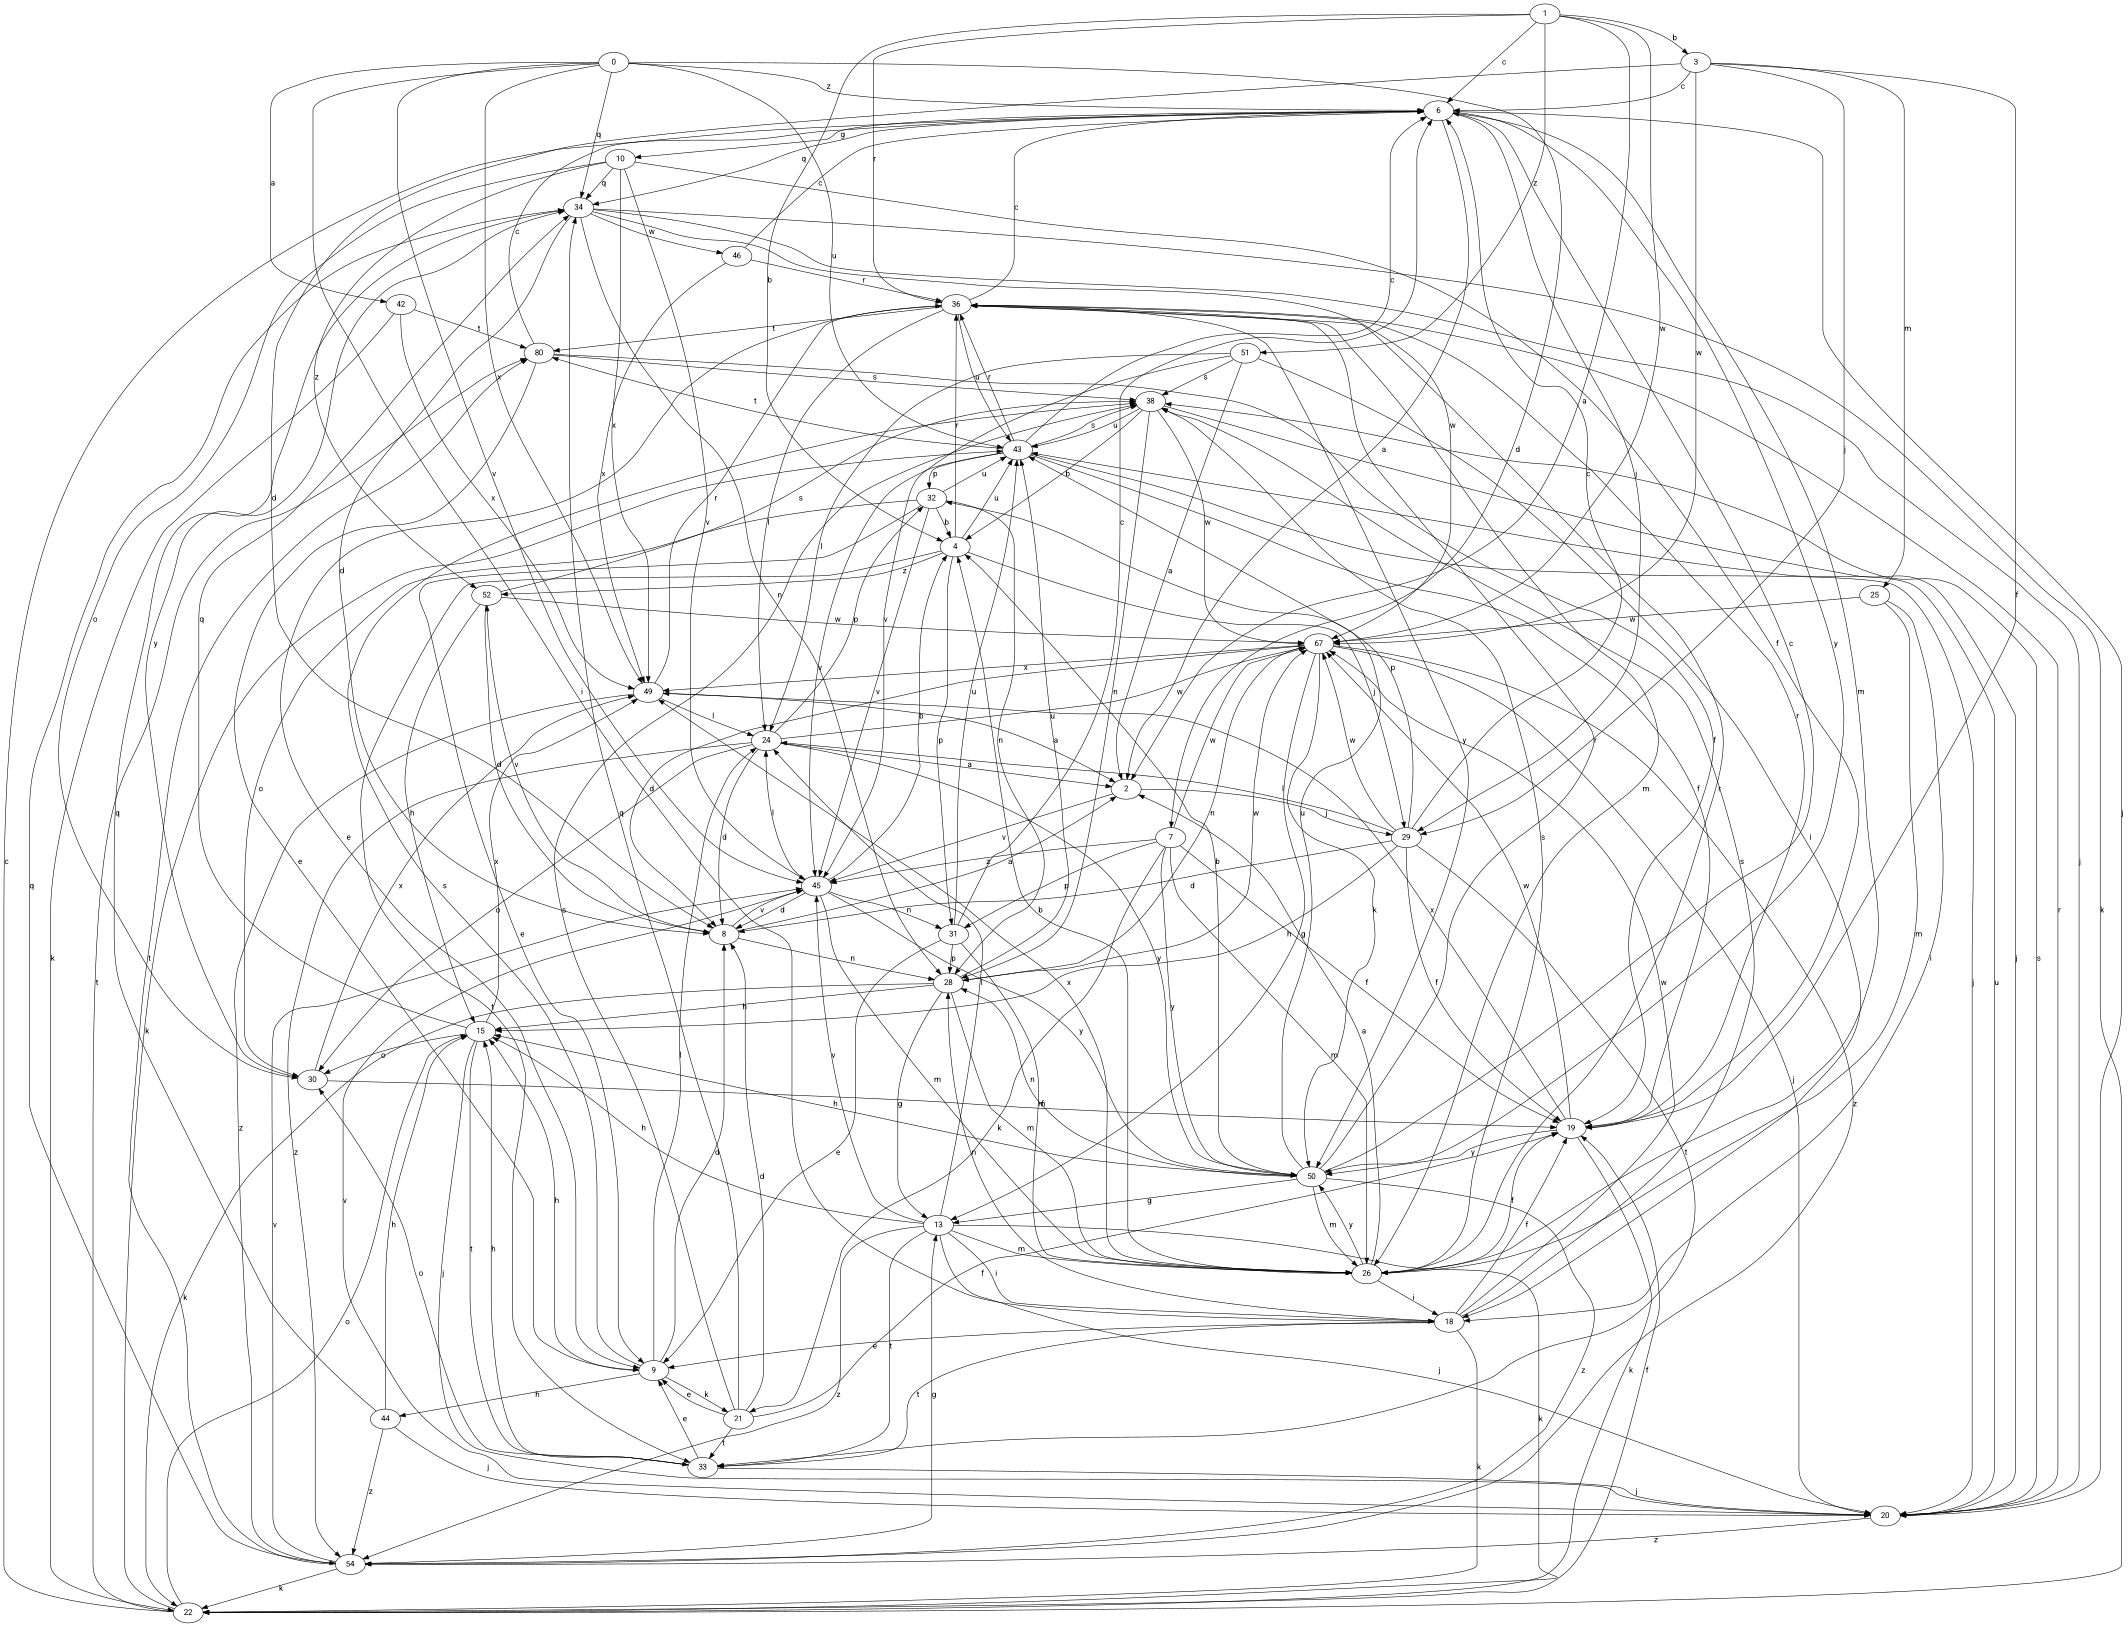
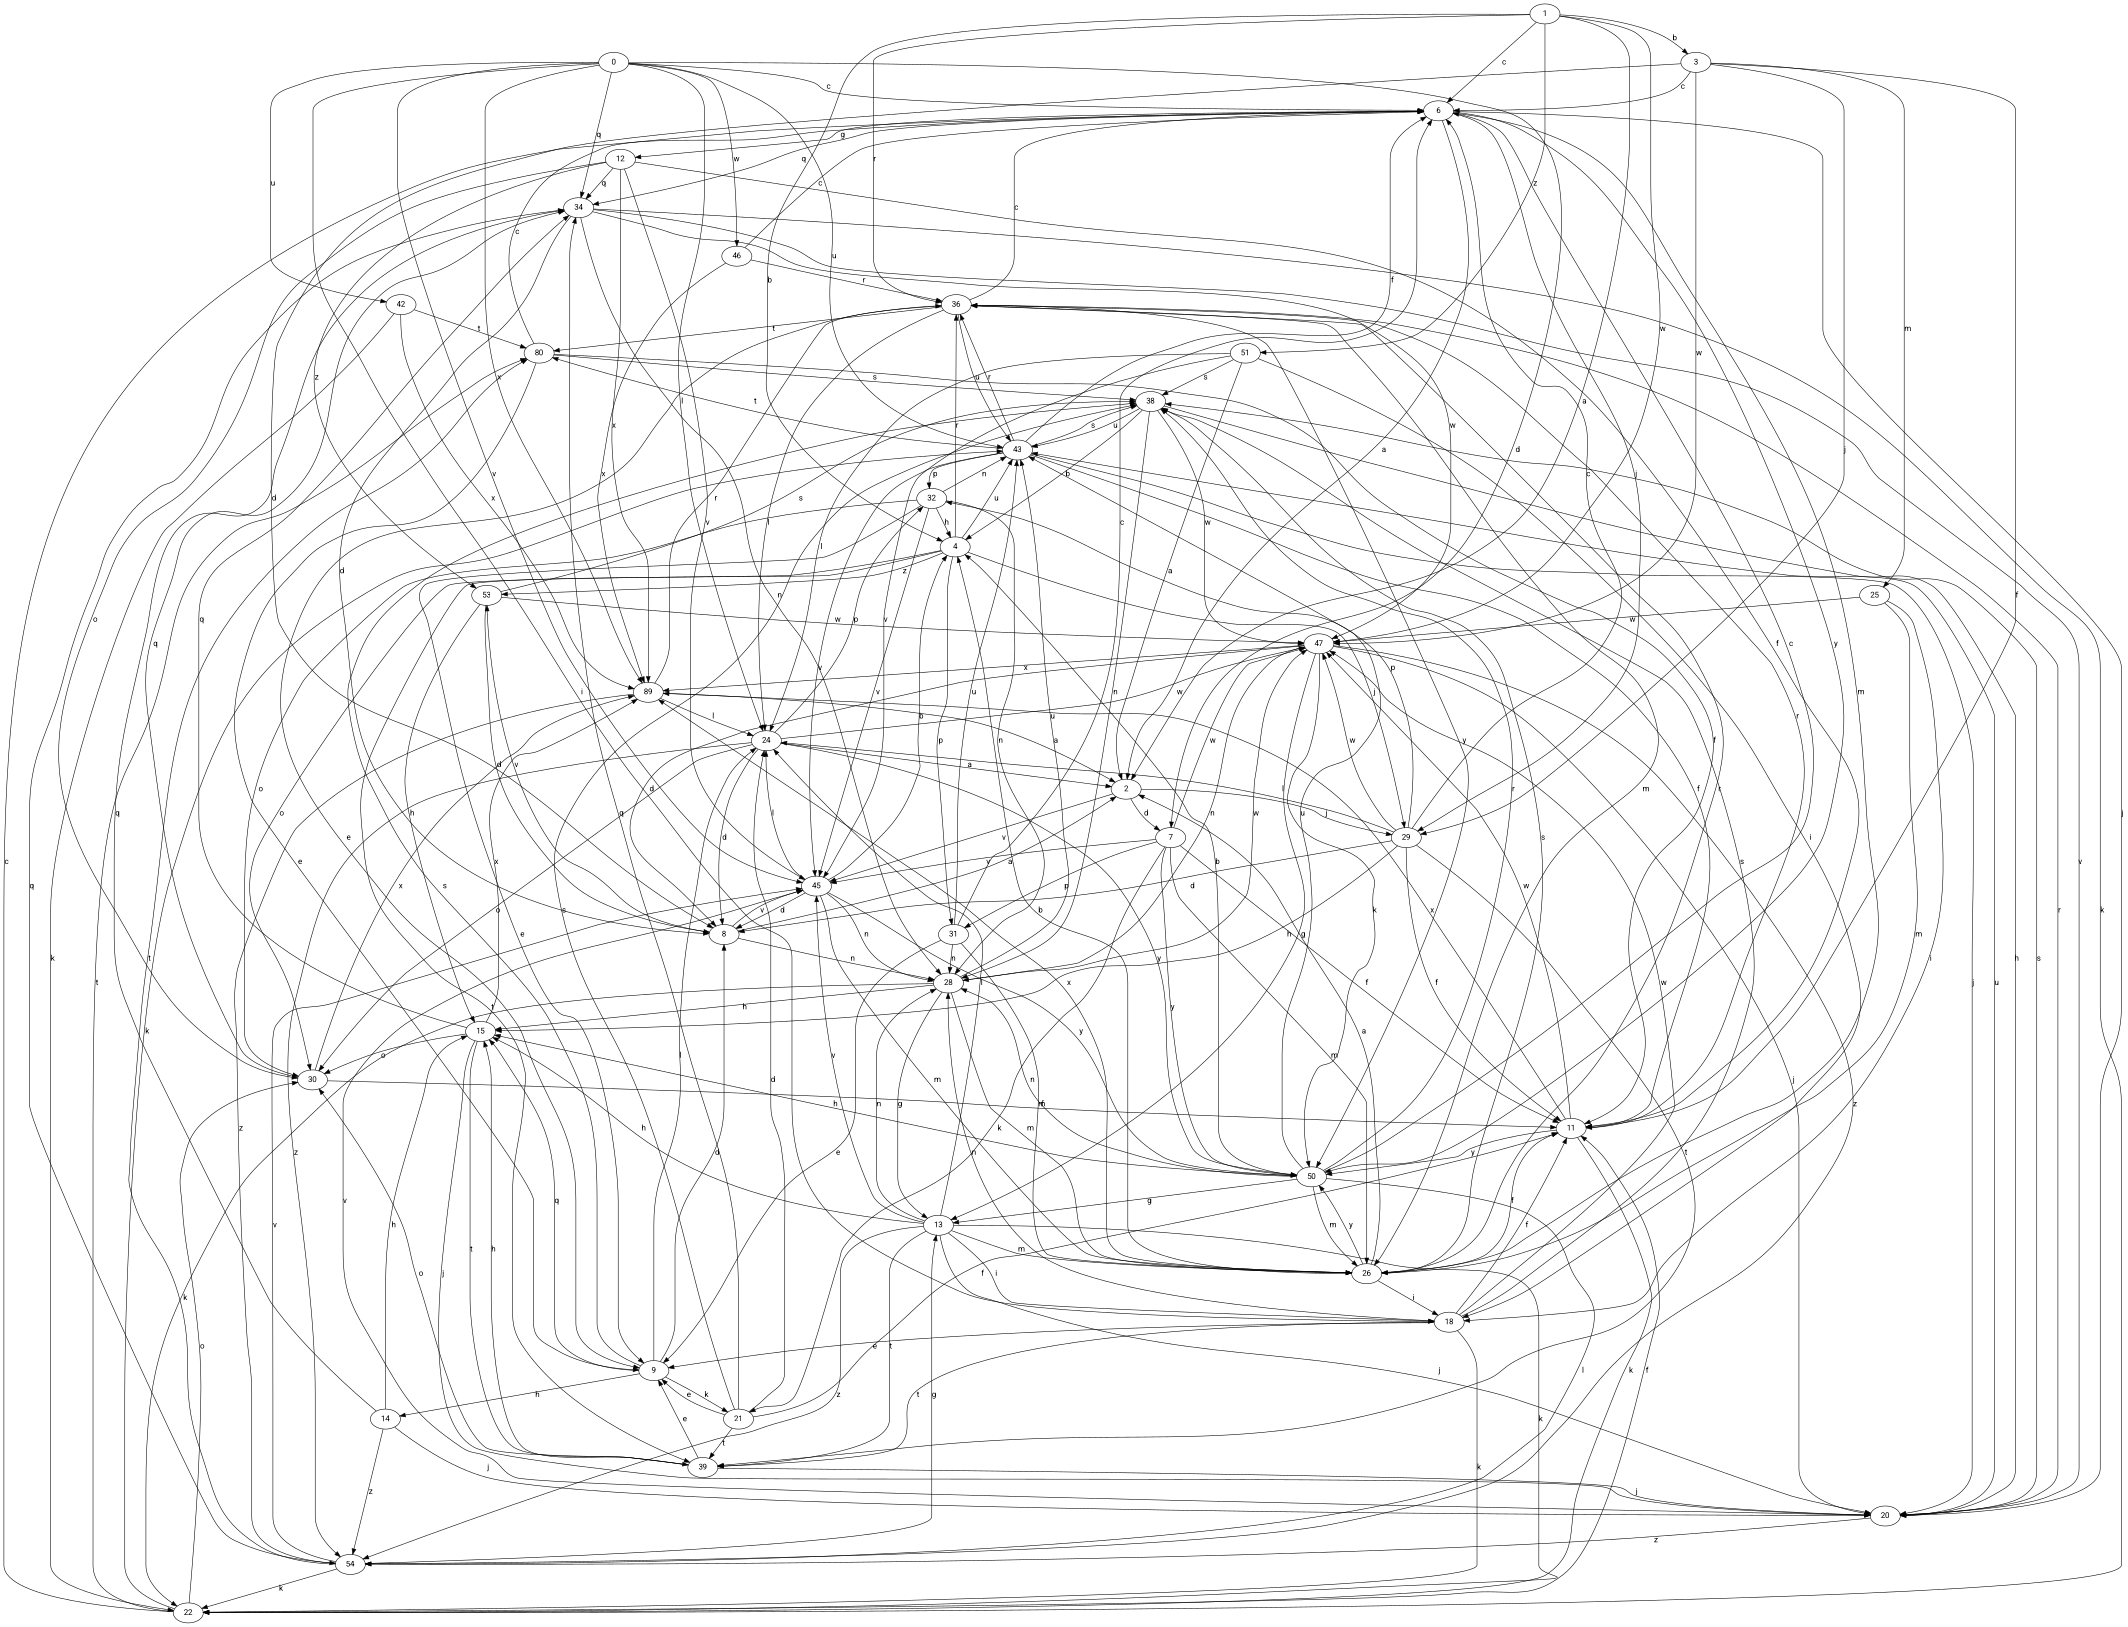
  strict digraph {
    fontname=Roboto
    node [fontname=Roboto]
    edge [fontname=Roboto]
    0
    6
    7
    18
    24
    34
    42
    43
    45
    46
-   49
+   49 [label=89]
    2
    n13 [label=29]
-   12 [label=10]
+   12
    20
    26
    50
-   47 [label=67]
-   11 [label=19]
+   47
+   11
    31
    21
-   39 [label=33]
+   39
    28
    9
    38
    22
    8
    30
    54
    32
    n31 [label=80]
    36
    4
    1
    3
    51
    25
-   53 [label=52]
+   53
    13
    15
-   14 [label=44]
-   0 -> 6 [label=z]
+   14
+   0 -> 6 [label=c]
    0 -> 7 [label=d]
    0 -> 18 [label=i]
+   0 -> 24 [label=l]
    0 -> 34 [label=q]
-   0 -> 42 [label=a]
+   0 -> 42 [label=u]
    0 -> 43 [label=u]
    0 -> 45 [label=v]
-   34 -> 46 [label=w]
+   0 -> 46 [label=w]
    0 -> 49 [label=x]
    6 -> 34 [label=q]
    6 -> 2 [label=a]
    6 -> n13 [label=j]
    6 -> 12 [label=g]
    6 -> 20 [label=j]
    6 -> 26 [label=m]
    6 -> 50 [label=y]
-   7 -> 45 [label=z]
+   7 -> 45 [label=v]
    7 -> 26 [label=m]
    7 -> 50 [label=y]
    7 -> 47 [label=w]
    7 -> 11 [label=f]
    7 -> 31 [label=p]
    7 -> 21 [label=k]
    18 -> 47 [label=w]
    18 -> 11 [label=f]
    18 -> 39 [label=t]
    18 -> 28 [label=n]
    18 -> 9 [label=e]
    18 -> 38 [label=s]
    18 -> 22 [label=k]
    24 -> 2 [label=a]
    24 -> 50 [label=y]
    24 -> 47 [label=w]
    24 -> 8 [label=d]
    24 -> 30 [label=o]
    24 -> 54 [label=z]
    24 -> 32 [label=p]
-   34 -> 20 [label=j]
+   34 -> 20 [label=v]
    34 -> 47 [label=w]
    34 -> 28 [label=n]
    34 -> 22 [label=k]
    34 -> 8 [label=d]
    42 -> 49 [label=x]
    42 -> 22 [label=k]
    42 -> n31 [label=t]
-   43 -> 6 [label=c]
+   43 -> 6 [label=f]
    43 -> 45 [label=v]
    43 -> 20 [label=j]
    43 -> 11 [label=f]
    43 -> 38 [label=s]
    43 -> 32 [label=p]
    43 -> n31 [label=t]
    43 -> 36 [label=r]
    45 -> 24 [label=l]
    45 -> 26 [label=m]
    45 -> 50 [label=y]
-   45 -> 31 [label=n]
+   45 -> 28 [label=n]
    45 -> 8 [label=d]
    45 -> 4 [label=b]
    46 -> 6 [label=c]
    46 -> 49 [label=x]
    46 -> 36 [label=r]
    49 -> 24 [label=l]
    49 -> 2 [label=a]
    49 -> 54 [label=z]
    49 -> 36 [label=r]
+   2 -> 7 [label=d]
    2 -> 45 [label=v]
    2 -> n13 [label=j]
    n13 -> 6 [label=c]
    n13 -> 24 [label=l]
    n13 -> 47 [label=w]
    n13 -> 11 [label=f]
    n13 -> 39 [label=t]
    n13 -> 8 [label=d]
    n13 -> 32 [label=p]
    n13 -> 15 [label=h]
    12 -> 34 [label=q]
    12 -> 45 [label=v]
    12 -> 49 [label=x]
    12 -> 11 [label=f]
    12 -> 30 [label=o]
    12 -> 53 [label=z]
    20 -> 43 [label=u]
    20 -> 45 [label=v]
    20 -> 38 [label=s]
    20 -> 54 [label=z]
    20 -> 36 [label=r]
    26 -> 18 [label=i]
    26 -> 49 [label=x]
    26 -> 2 [label=a]
    26 -> 50 [label=y]
    26 -> 11 [label=f]
    26 -> 38 [label=s]
    26 -> 36 [label=r]
    26 -> 4 [label=b]
    50 -> 6 [label=c]
    50 -> 43 [label=u]
    50 -> 26 [label=m]
    50 -> 28 [label=n]
-   50 -> 54 [label=z]
-   50 -> 36 [label=r]
+   50 -> 54 [label=l]
+   50 -> 38 [label=r]
    50 -> 4 [label=b]
    50 -> 13 [label=g]
    50 -> 15 [label=h]
    47 -> 49 [label=x]
    47 -> 20 [label=j]
    47 -> 50 [label=k]
    47 -> 28 [label=n]
    47 -> 8 [label=d]
    47 -> 54 [label=z]
    47 -> 13 [label=g]
    11 -> 49 [label=x]
    11 -> 50 [label=y]
    11 -> 47 [label=w]
    11 -> 22 [label=k]
    11 -> 36 [label=r]
    31 -> 6 [label=c]
    31 -> 43 [label=u]
    31 -> 26 [label=m]
-   31 -> 28 [label=p]
+   31 -> 28 [label=n]
    31 -> 9 [label=e]
    21 -> 34 [label=q]
    21 -> 11 [label=f]
    21 -> 39 [label=t]
    21 -> 9 [label=e]
    21 -> 38 [label=s]
-   21 -> 8 [label=d]
+   21 -> 24 [label=d]
    39 -> 20 [label=j]
    39 -> 9 [label=e]
    39 -> 30 [label=o]
    39 -> 15 [label=h]
    28 -> 43 [label=u]
    28 -> 26 [label=m]
    28 -> 47 [label=w]
    28 -> 22 [label=k]
    28 -> 13 [label=g]
    28 -> 15 [label=h]
    9 -> 24 [label=l]
    9 -> 21 [label=k]
    9 -> 38 [label=s]
    9 -> 8 [label=d]
-   9 -> 15 [label=h]
+   9 -> 15 [label=q]
    9 -> 14 [label=h]
    38 -> 43 [label=u]
-   38 -> 20 [label=j]
+   38 -> 20 [label=h]
    38 -> 47 [label=w]
    38 -> 28 [label=n]
    38 -> 4 [label=b]
    22 -> 6 [label=c]
    22 -> 43 [label=k]
    22 -> 11 [label=f]
-   22 -> 15 [label=o]
+   22 -> 30 [label=o]
    22 -> n31 [label=t]
    8 -> 45 [label=v]
    8 -> 2 [label=a]
    8 -> 28 [label=n]
    8 -> 53 [label=v]
-   30 -> 34 [label=y]
+   30 -> 34 [label=q]
    30 -> 49 [label=x]
    30 -> 11 [label=f]
    54 -> 34 [label=q]
    54 -> 45 [label=v]
    54 -> 22 [label=k]
    54 -> n31 [label=t]
    54 -> 13 [label=g]
-   32 -> 43 [label=u]
+   32 -> 43 [label=n]
    32 -> 45 [label=v]
    32 -> 28 [label=n]
    32 -> 9 [label=e]
    32 -> 30 [label=o]
-   32 -> 4 [label=b]
+   32 -> 4 [label=h]
    n31 -> 6 [label=c]
    n31 -> 11 [label=f]
    n31 -> 9 [label=e]
    n31 -> 38 [label=s]
    36 -> 6 [label=c]
    36 -> 24 [label=l]
    36 -> 43 [label=u]
    36 -> 26 [label=m]
    36 -> 50 [label=y]
    36 -> 9 [label=e]
    36 -> n31 [label=t]
    4 -> 43 [label=u]
    4 -> n13 [label=j]
    4 -> 31 [label=p]
    4 -> 39 [label=t]
+   4 -> 30 [label=o]
    4 -> 36 [label=r]
    4 -> 53 [label=z]
    1 -> 6 [label=c]
    1 -> 2 [label=a]
    1 -> 47 [label=w]
    1 -> 36 [label=r]
    1 -> 4 [label=b]
    1 -> 3 [label=b]
    1 -> 51 [label=z]
    3 -> 6 [label=c]
    3 -> n13 [label=j]
    3 -> 47 [label=w]
    3 -> 11 [label=f]
    3 -> 8 [label=d]
    3 -> 25 [label=m]
    51 -> 18 [label=i]
    51 -> 24 [label=l]
    51 -> 45 [label=v]
    51 -> 2 [label=a]
    51 -> 38 [label=s]
    25 -> 18 [label=i]
    25 -> 26 [label=m]
    25 -> 47 [label=w]
    53 -> 47 [label=w]
    53 -> 38 [label=s]
    53 -> 8 [label=d]
    53 -> 15 [label=h]
    13 -> 18 [label=i]
    13 -> 24 [label=l]
    13 -> 45 [label=v]
    13 -> 20 [label=j]
    13 -> 26 [label=m]
    13 -> 39 [label=t]
+   13 -> 28 [label=n]
    13 -> 22 [label=k]
    13 -> 54 [label=z]
    13 -> 15 [label=h]
    15 -> 34 [label=q]
    15 -> 49 [label=x]
    15 -> 20 [label=j]
    15 -> 39 [label=t]
    15 -> 30 [label=o]
    14 -> 34 [label=q]
    14 -> 20 [label=j]
    14 -> 54 [label=z]
    14 -> 15 [label=h]
  }
